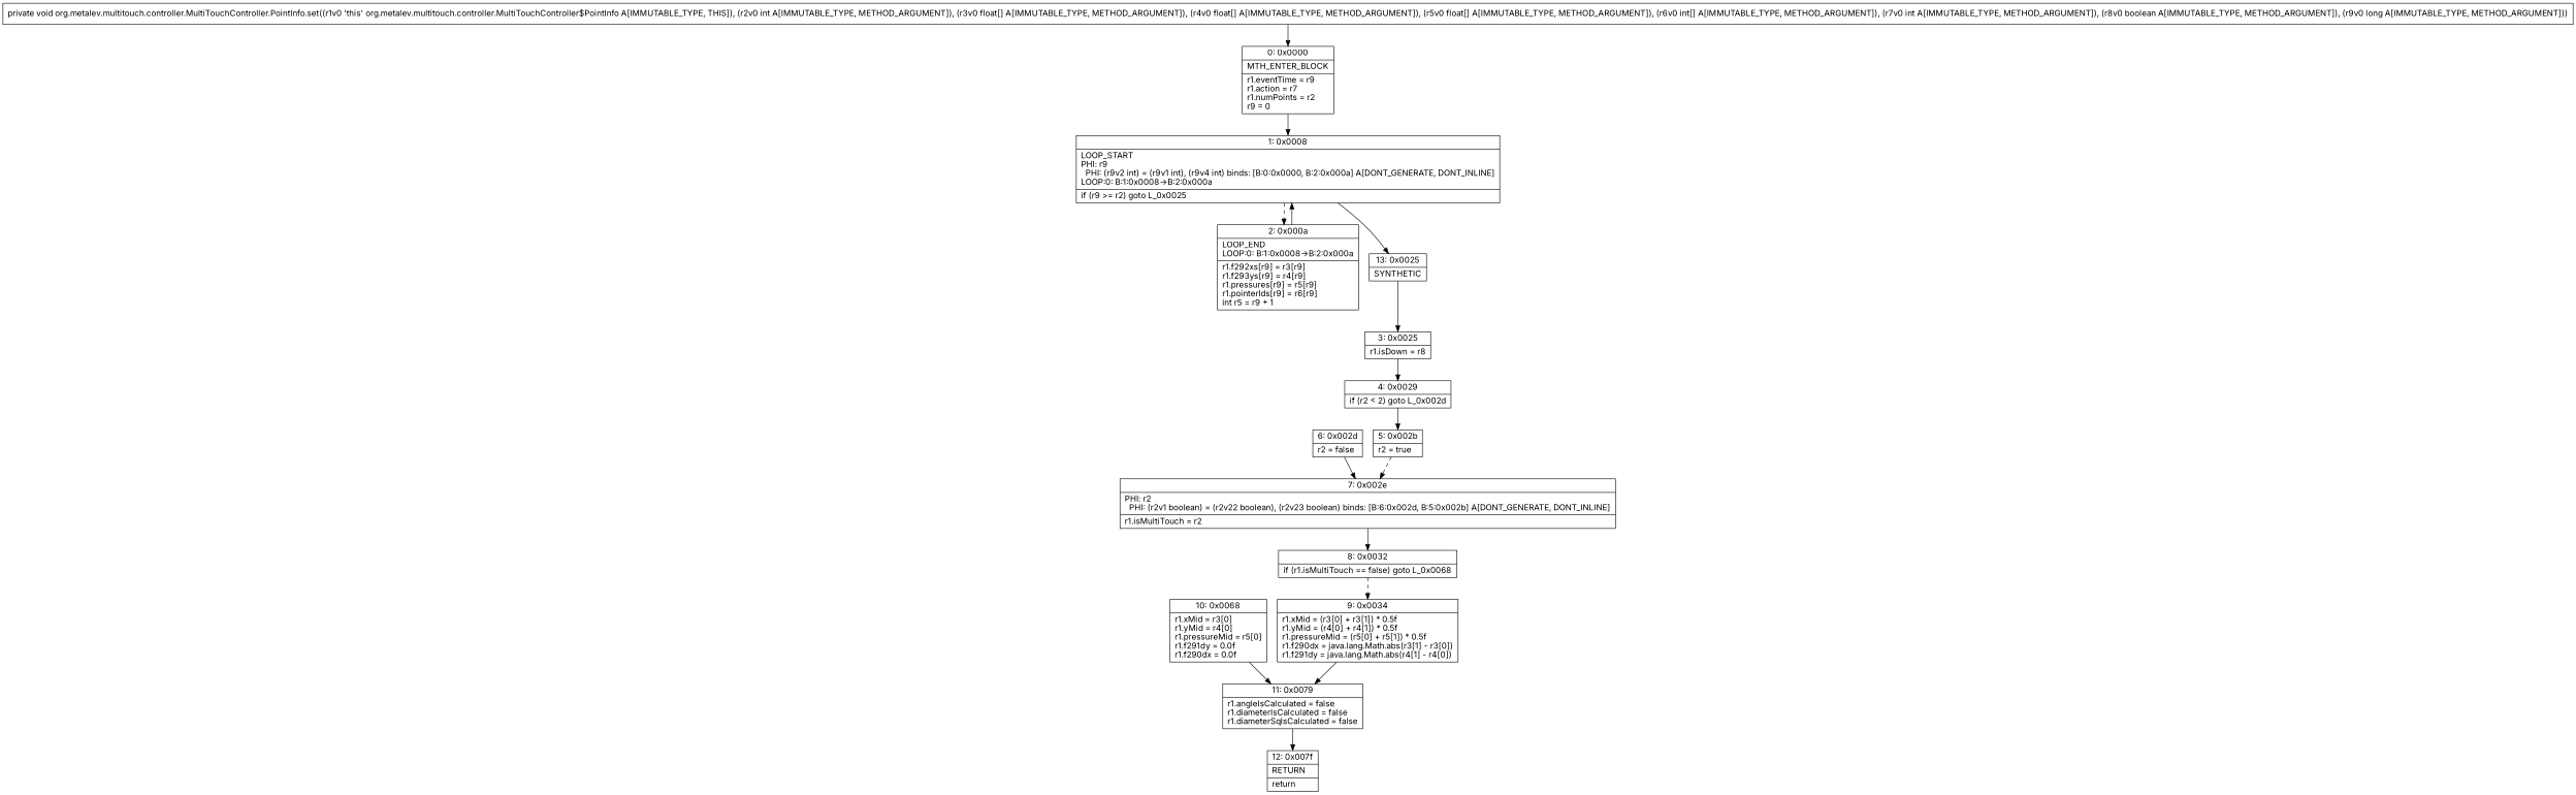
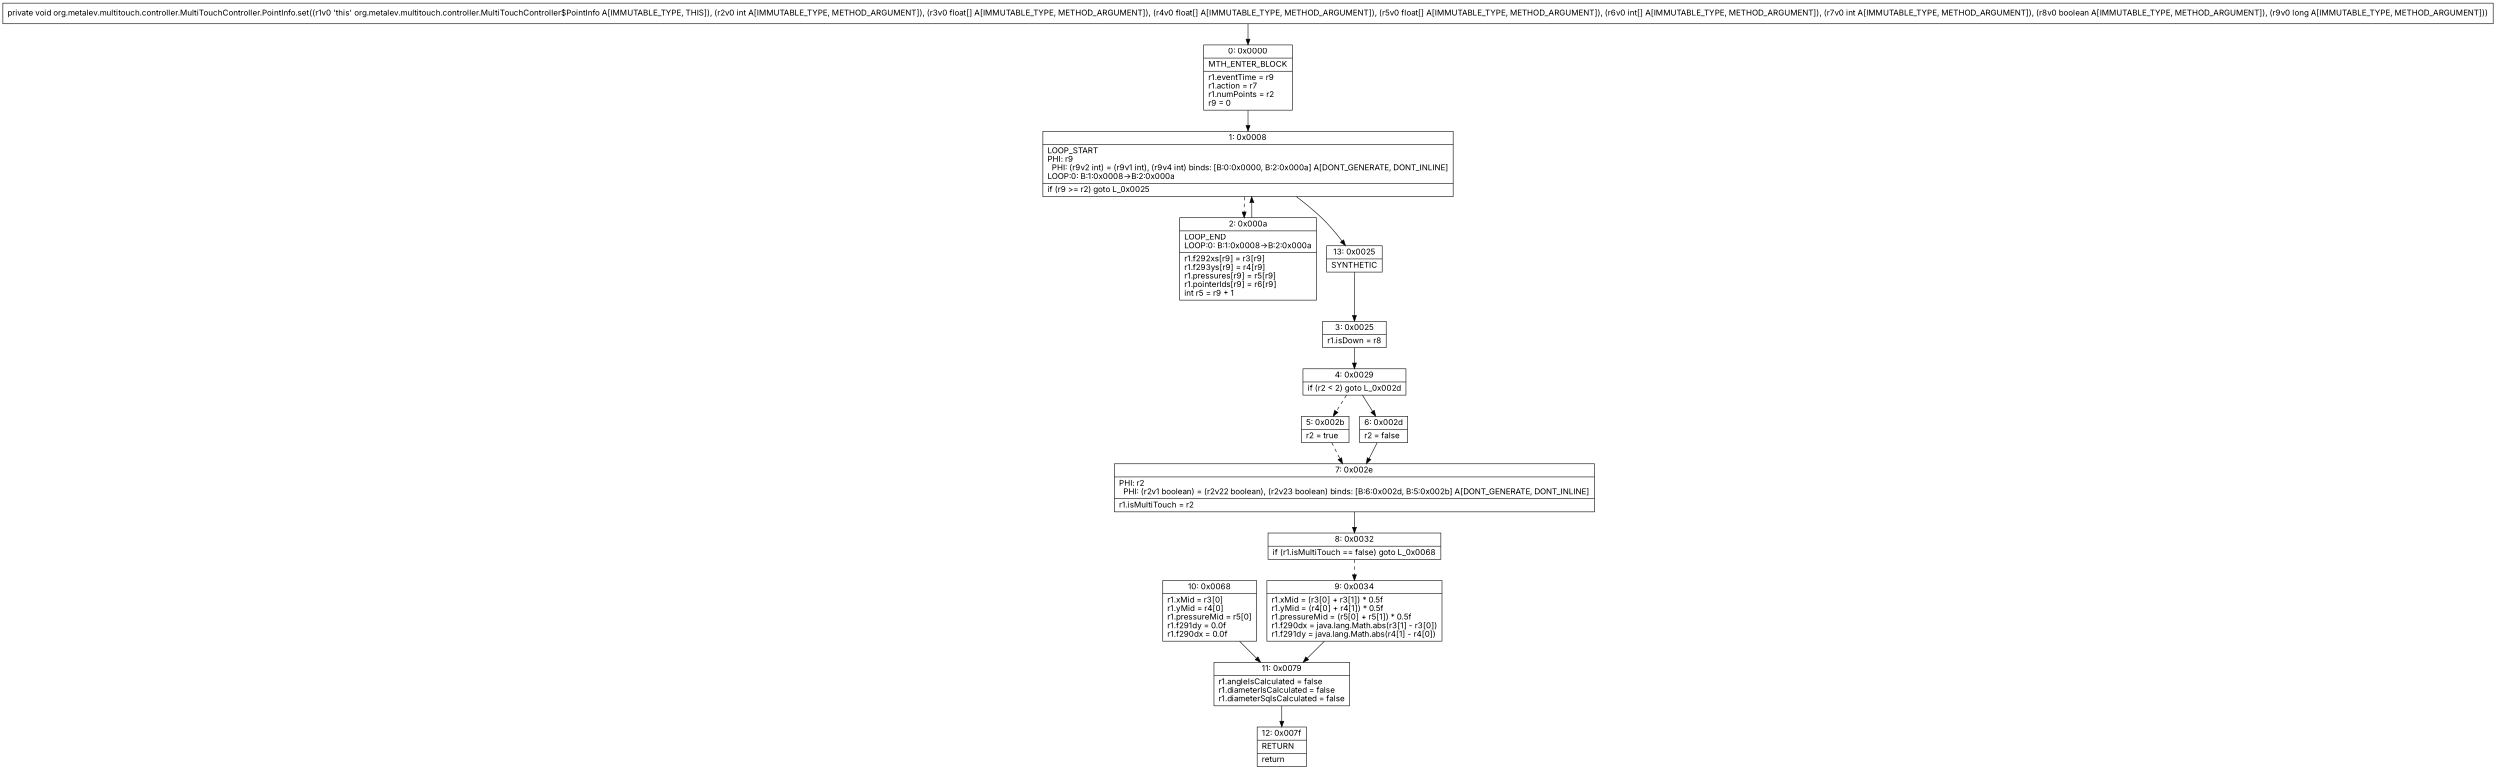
  digraph {
    fontname=Inter
    node [fontname=Inter shape=record]
    edge [fontname=Inter]
    n1 [label="{0\:\ 0x0000|MTH_ENTER_BLOCK\l|r1.eventTime = r9\lr1.action = r7\lr1.numPoints = r2\lr9 = 0\l}"]
    n2 [label="{1\:\ 0x0008|LOOP_START\lPHI: r9 \l  PHI: (r9v2 int) = (r9v1 int), (r9v4 int) binds: [B:0:0x0000, B:2:0x000a] A[DONT_GENERATE, DONT_INLINE]\lLOOP:0: B:1:0x0008\-\>B:2:0x000a\l|if (r9 \>= r2) goto L_0x0025\l}"]
    n3 [label="{2\:\ 0x000a|LOOP_END\lLOOP:0: B:1:0x0008\-\>B:2:0x000a\l|r1.f292xs[r9] = r3[r9]\lr1.f293ys[r9] = r4[r9]\lr1.pressures[r9] = r5[r9]\lr1.pointerIds[r9] = r6[r9]\lint r5 = r9 + 1\l}"]
    n4 [label="{13\:\ 0x0025|SYNTHETIC\l}"]
    n5 [label="{3\:\ 0x0025|r1.isDown = r8\l}"]
    n6 [label="{4\:\ 0x0029|if (r2 \< 2) goto L_0x002d\l}"]
    n7 [label="{5\:\ 0x002b|r2 = true\l}"]
    n8 [label="{6\:\ 0x002d|r2 = false\l}"]
    n9 [label="{7\:\ 0x002e|PHI: r2 \l  PHI: (r2v1 boolean) = (r2v22 boolean), (r2v23 boolean) binds: [B:6:0x002d, B:5:0x002b] A[DONT_GENERATE, DONT_INLINE]\l|r1.isMultiTouch = r2\l}"]
    n10 [label="{8\:\ 0x0032|if (r1.isMultiTouch == false) goto L_0x0068\l}"]
    n11 [label="{9\:\ 0x0034|r1.xMid = (r3[0] + r3[1]) * 0.5f\lr1.yMid = (r4[0] + r4[1]) * 0.5f\lr1.pressureMid = (r5[0] + r5[1]) * 0.5f\lr1.f290dx = java.lang.Math.abs(r3[1] \- r3[0])\lr1.f291dy = java.lang.Math.abs(r4[1] \- r4[0])\l}"]
    n12 [label="{11\:\ 0x0079|r1.angleIsCalculated = false\lr1.diameterIsCalculated = false\lr1.diameterSqIsCalculated = false\l}"]
    n13 [label="{10\:\ 0x0068|r1.xMid = r3[0]\lr1.yMid = r4[0]\lr1.pressureMid = r5[0]\lr1.f291dy = 0.0f\lr1.f290dx = 0.0f\l}"]
    n14 [label="{12\:\ 0x007f|RETURN\l|return\l}"]
    n15 [label="{private void org.metalev.multitouch.controller.MultiTouchController.PointInfo.set((r1v0 'this' org.metalev.multitouch.controller.MultiTouchController$PointInfo A[IMMUTABLE_TYPE, THIS]), (r2v0 int A[IMMUTABLE_TYPE, METHOD_ARGUMENT]), (r3v0 float[] A[IMMUTABLE_TYPE, METHOD_ARGUMENT]), (r4v0 float[] A[IMMUTABLE_TYPE, METHOD_ARGUMENT]), (r5v0 float[] A[IMMUTABLE_TYPE, METHOD_ARGUMENT]), (r6v0 int[] A[IMMUTABLE_TYPE, METHOD_ARGUMENT]), (r7v0 int A[IMMUTABLE_TYPE, METHOD_ARGUMENT]), (r8v0 boolean A[IMMUTABLE_TYPE, METHOD_ARGUMENT]), (r9v0 long A[IMMUTABLE_TYPE, METHOD_ARGUMENT])) }"]
    n1 -> n2
    n2 -> n3 [style=dashed]
    n2 -> n4
    n3 -> n2
    n4 -> n5
    n5 -> n6
-   n6 -> n7 [style=solid]
+   n6 -> n7 [style=dashed]
+   n6 -> n8
    n7 -> n9 [style=dashed]
    n8 -> n9
    n9 -> n10
    n10 -> n11 [style=dashed]
    n11 -> n12
    n12 -> n14
    n13 -> n12
    n15 -> n1
  }
